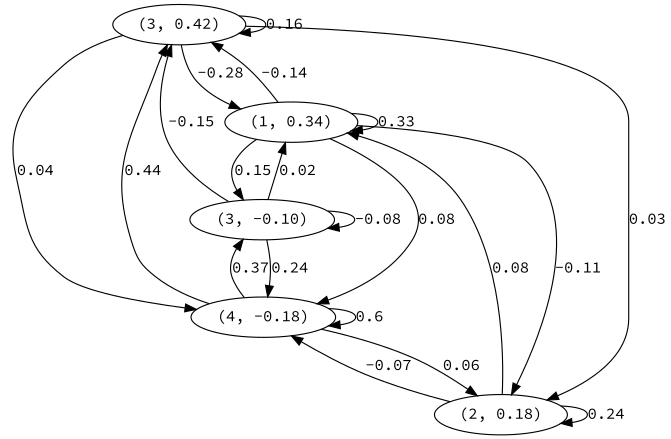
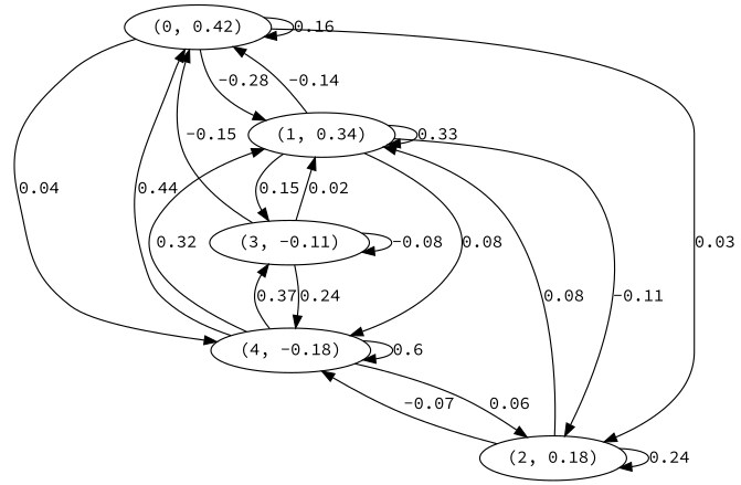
  digraph {
    fontname="Source Code Pro"
    node [fontname="Source Code Pro"]
    edge [fontname="Source Code Pro"]
-   n1 [label="(3, 0.42)"]
+   n1 [label="(0, 0.42)"]
    n2 [label="(1, 0.34)"]
    n3 [label="(2, 0.18)"]
    n4 [label="(4, -0.18)"]
-   n5 [label="(3, -0.10)"]
+   n5 [label="(3, -0.11)"]
    n1 -> n1 [label=0.16]
    n1 -> n2 [label=-0.28]
    n1 -> n3 [label=0.03]
    n1 -> n4 [label=0.04]
    n2 -> n1 [label=-0.14]
    n2 -> n2 [label=0.33]
    n2 -> n3 [label=-0.11]
    n2 -> n4 [label=0.08]
    n2 -> n5 [label=0.15]
    n3 -> n2 [label=0.08]
    n3 -> n3 [label=0.24]
    n3 -> n4 [label=-0.07]
    n4 -> n1 [label=0.44]
+   n4 -> n2 [label=0.32]
    n4 -> n3 [label=0.06]
    n4 -> n4 [label=0.6]
    n4 -> n5 [label=0.37]
    n5 -> n1 [label=-0.15]
    n5 -> n2 [label=0.02]
    n5 -> n4 [label=0.24]
    n5 -> n5 [label=-0.08]
  }
